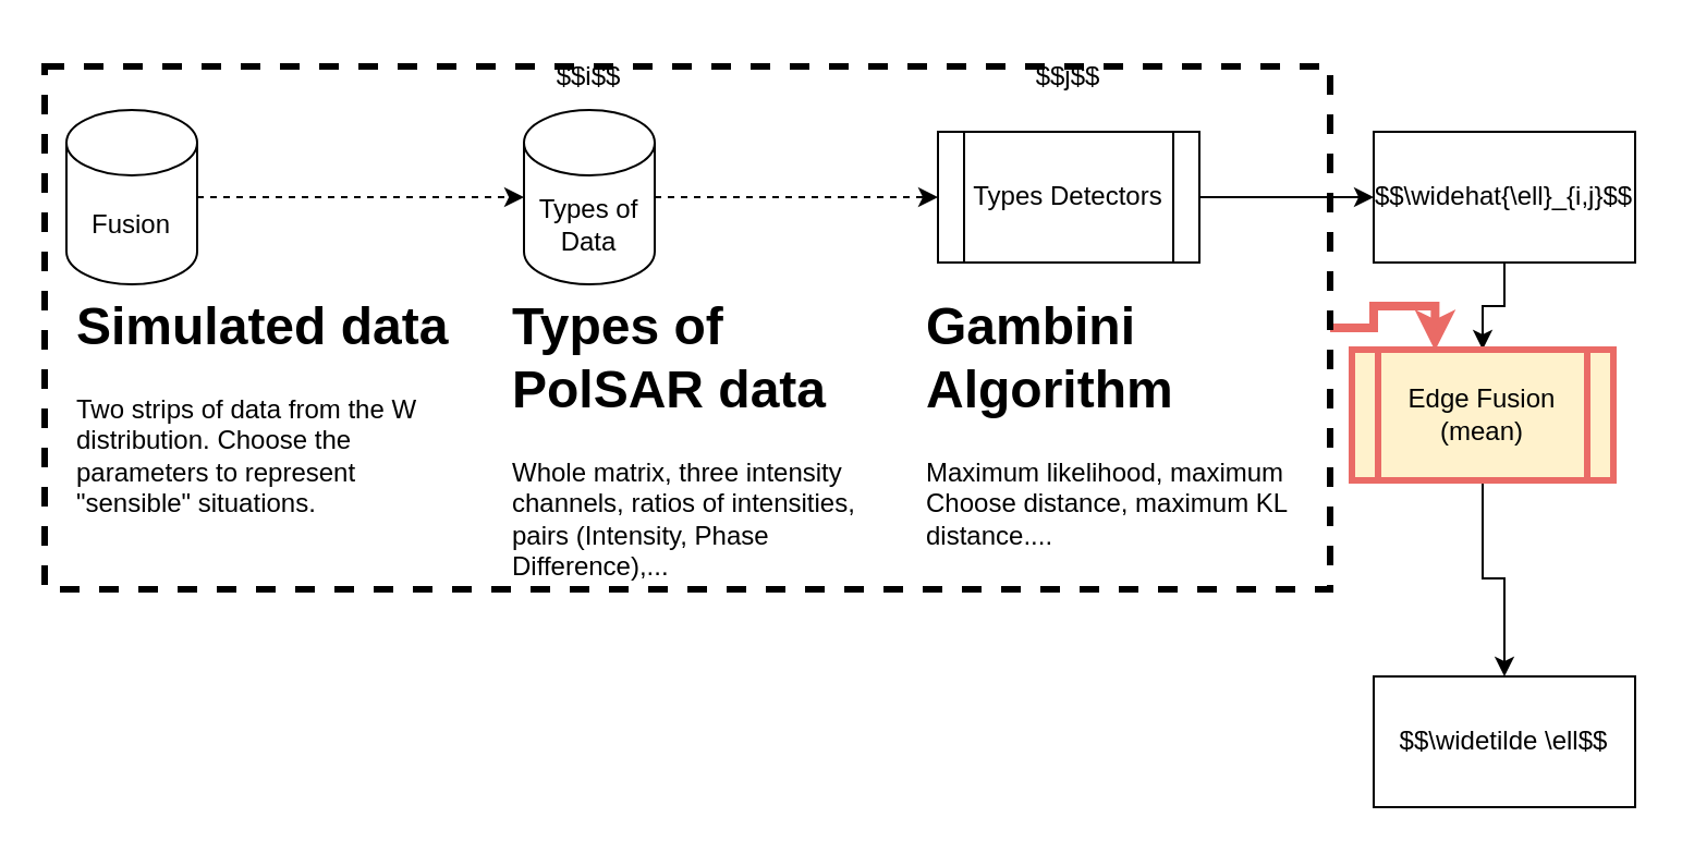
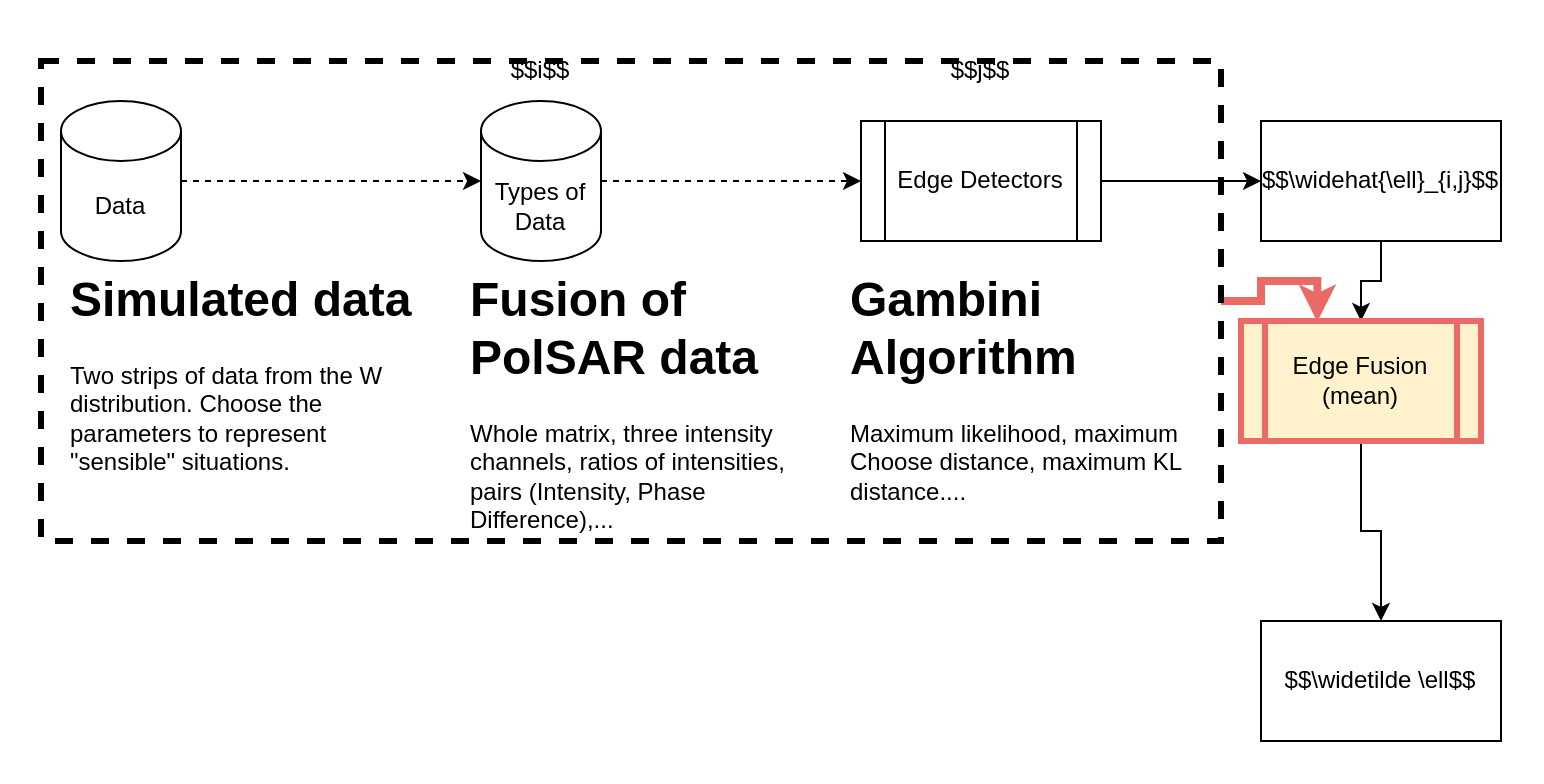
  <mxCell id="0" />
  <mxCell id="1" parent="0" />
  <mxCell id="2" value="" style="edgeStyle=orthogonalEdgeStyle;rounded=0;orthogonalLoop=1;jettySize=auto;html=1;dashed=1;" edge="1" parent="1" source="3" target="6"><mxGeometry relative="1" as="geometry" /></mxCell>
- <mxCell id="3" value="Fusion" style="shape=cylinder3;whiteSpace=wrap;html=1;boundedLbl=1;backgroundOutline=1;size=15;" vertex="1" parent="1"><mxGeometry x="30" y="50" width="60" height="80" as="geometry" /></mxCell>
+ <mxCell id="3" value="Data" style="shape=cylinder3;whiteSpace=wrap;html=1;boundedLbl=1;backgroundOutline=1;size=15;" vertex="1" parent="1"><mxGeometry x="30" y="50" width="60" height="80" as="geometry" /></mxCell>
  <mxCell id="4" value="&lt;h1&gt;Simulated data&lt;/h1&gt;&lt;p&gt;Two strips of data from the W distribution. Choose the parameters to represent &quot;sensible&quot; situations.&lt;/p&gt;" style="text;html=1;strokeColor=none;fillColor=none;spacing=5;spacingTop=-20;whiteSpace=wrap;overflow=hidden;rounded=0;" vertex="1" parent="1"><mxGeometry x="30" y="130" width="190" height="120" as="geometry" /></mxCell>
  <mxCell id="5" value="" style="edgeStyle=orthogonalEdgeStyle;rounded=0;orthogonalLoop=1;jettySize=auto;html=1;dashed=1;" edge="1" parent="1" source="6" target="9"><mxGeometry relative="1" as="geometry" /></mxCell>
  <mxCell id="6" value="Types of Data" style="shape=cylinder3;whiteSpace=wrap;html=1;boundedLbl=1;backgroundOutline=1;size=15;" vertex="1" parent="1"><mxGeometry x="240" y="50" width="60" height="80" as="geometry" /></mxCell>
- <mxCell id="7" value="&lt;h1&gt;Types of PolSAR data&lt;/h1&gt;&lt;p&gt;Whole matrix, three intensity channels, ratios of intensities, pairs (Intensity, Phase Difference),...&lt;/p&gt;" style="text;html=1;strokeColor=none;fillColor=none;spacing=5;spacingTop=-20;whiteSpace=wrap;overflow=hidden;rounded=0;" vertex="1" parent="1"><mxGeometry x="230" y="130" width="190" height="140" as="geometry" /></mxCell>
+ <mxCell id="7" value="&lt;h1&gt;Fusion of PolSAR data&lt;/h1&gt;&lt;p&gt;Whole matrix, three intensity channels, ratios of intensities, pairs (Intensity, Phase Difference),...&lt;/p&gt;" style="text;html=1;strokeColor=none;fillColor=none;spacing=5;spacingTop=-20;whiteSpace=wrap;overflow=hidden;rounded=0;" vertex="1" parent="1"><mxGeometry x="230" y="130" width="190" height="140" as="geometry" /></mxCell>
  <mxCell id="8" value="" style="edgeStyle=orthogonalEdgeStyle;rounded=0;orthogonalLoop=1;jettySize=auto;html=1;" edge="1" parent="1" source="9" target="12"><mxGeometry relative="1" as="geometry" /></mxCell>
- <mxCell id="9" value="Types Detectors" style="shape=process;whiteSpace=wrap;html=1;backgroundOutline=1;" vertex="1" parent="1"><mxGeometry x="430" y="60" width="120" height="60" as="geometry" /></mxCell>
+ <mxCell id="9" value="Edge Detectors" style="shape=process;whiteSpace=wrap;html=1;backgroundOutline=1;" vertex="1" parent="1"><mxGeometry x="430" y="60" width="120" height="60" as="geometry" /></mxCell>
  <mxCell id="10" value="&lt;h1&gt;Gambini Algorithm&lt;/h1&gt;&lt;p&gt;Maximum likelihood, maximum Choose distance, maximum KL distance,...&lt;/p&gt;" style="text;html=1;strokeColor=none;fillColor=none;spacing=5;spacingTop=-20;whiteSpace=wrap;overflow=hidden;rounded=0;" vertex="1" parent="1"><mxGeometry x="420" y="130" width="190" height="120" as="geometry" /></mxCell>
  <mxCell id="11" value="" style="edgeStyle=orthogonalEdgeStyle;rounded=0;orthogonalLoop=1;jettySize=auto;html=1;" edge="1" parent="1" source="12" target="16"><mxGeometry relative="1" as="geometry" /></mxCell>
  <mxCell id="12" value="$$\widehat{\ell}_{i,j}$$" style="whiteSpace=wrap;html=1;" vertex="1" parent="1"><mxGeometry x="630" y="60" width="120" height="60" as="geometry" /></mxCell>
  <mxCell id="13" value="$$i$$" style="text;html=1;strokeColor=none;fillColor=none;align=center;verticalAlign=middle;whiteSpace=wrap;rounded=0;" vertex="1" parent="1"><mxGeometry x="240" y="20" width="60" height="30" as="geometry" /></mxCell>
  <mxCell id="14" value="$$j$$" style="text;html=1;strokeColor=none;fillColor=none;align=center;verticalAlign=middle;whiteSpace=wrap;rounded=0;" vertex="1" parent="1"><mxGeometry x="460" y="20" width="60" height="30" as="geometry" /></mxCell>
  <mxCell id="15" style="edgeStyle=orthogonalEdgeStyle;rounded=0;orthogonalLoop=1;jettySize=auto;html=1;entryX=0.5;entryY=0;entryDx=0;entryDy=0;" edge="1" parent="1" source="16" target="17"><mxGeometry relative="1" as="geometry" /></mxCell>
  <mxCell id="16" value="Edge Fusion (mean)" style="shape=process;whiteSpace=wrap;html=1;backgroundOutline=1;fillColor=#fff2cc;strokeColor=#EA6B66;strokeWidth=3;" vertex="1" parent="1"><mxGeometry x="620" y="160" width="120" height="60" as="geometry" /></mxCell>
  <mxCell id="17" value="$$\widetilde \ell$$" style="rounded=0;whiteSpace=wrap;html=1;" vertex="1" parent="1"><mxGeometry x="630" y="310" width="120" height="60" as="geometry" /></mxCell>
  <mxCell id="18" style="edgeStyle=orthogonalEdgeStyle;rounded=0;orthogonalLoop=1;jettySize=auto;html=1;entryX=0.318;entryY=0.007;entryDx=0;entryDy=0;entryPerimeter=0;strokeColor=#EA6B66;strokeWidth=4;" edge="1" parent="1" source="19" target="16"><mxGeometry relative="1" as="geometry" /></mxCell>
  <mxCell id="19" value="" style="rounded=0;whiteSpace=wrap;html=1;fillColor=none;dashed=1;strokeWidth=3;" vertex="1" parent="1"><mxGeometry x="20" y="30" width="590" height="240" as="geometry" /></mxCell>
